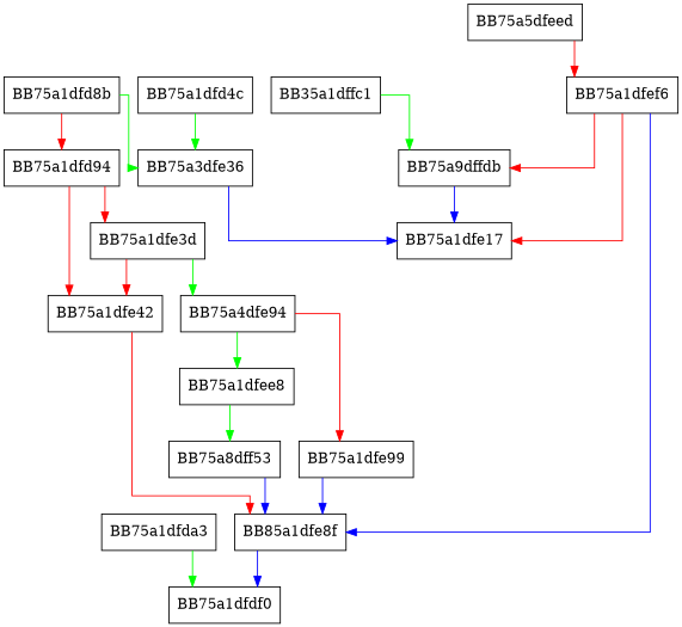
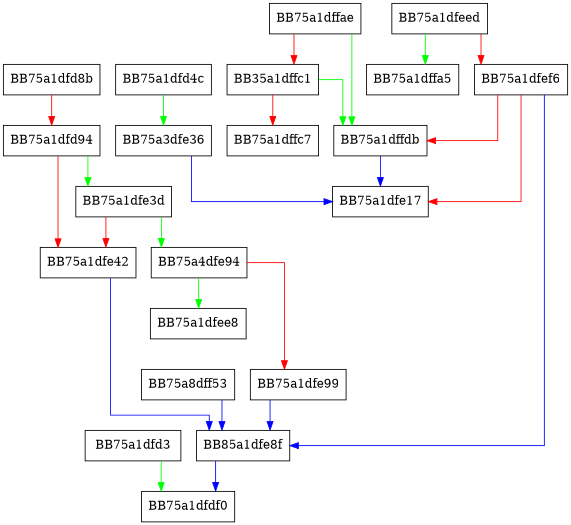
  digraph {
    splines=ortho
    node [shape=box]
    edge [color=green]
    n1 [label=BB75a3dfe36]
    BB75a1dfd4c
    BB75a1dfe17
    BB75a1dfd8b
    BB75a1dfd94
    BB75a1dfe3d
    BB75a1dfe42
    n8 [label=BB75a4dfe94]
-   BB75a1dfda3
+   BB75a1dfda3 [label=BB75a1dfd3]
    BB75a1dfdf0
    BB75a1dfee8
    BB75a1dfe99
    n13 [label=BB85a1dfe8f]
    n14 [label=BB75a8dff53]
-   BB75a1dfeed [label=BB75a5dfeed]
+   BB75a1dfeed
+   BB75a1dffa5
    BB75a1dfef6
-   BB75a1dffdb [label=BB75a9dffdb]
+   BB75a1dffdb
+   BB75a1dffae
    n20 [label=BB35a1dffc1]
+   BB75a1dffc7
    n1 -> BB75a1dfe17 [color=blue]
    BB75a1dfd4c -> n1
-   BB75a1dfd8b -> n1
    BB75a1dfd8b -> BB75a1dfd94 [color=red]
-   BB75a1dfd94 -> BB75a1dfe3d [color=red]
+   BB75a1dfd94 -> BB75a1dfe3d
    BB75a1dfd94 -> BB75a1dfe42 [color=red]
    BB75a1dfe3d -> BB75a1dfe42 [color=red]
    BB75a1dfe3d -> n8
-   BB75a1dfe42 -> n13 [color=red]
+   BB75a1dfe42 -> n13 [color=blue]
    n8 -> BB75a1dfee8
    n8 -> BB75a1dfe99 [color=red]
    BB75a1dfda3 -> BB75a1dfdf0
-   BB75a1dfee8 -> n14
    BB75a1dfe99 -> n13 [color=blue]
    n13 -> BB75a1dfdf0 [color=blue]
    n14 -> n13 [color=blue]
+   BB75a1dfeed -> BB75a1dffa5
    BB75a1dfeed -> BB75a1dfef6 [color=red]
    BB75a1dfef6 -> BB75a1dfe17 [color=red]
    BB75a1dfef6 -> n13 [color=blue]
    BB75a1dfef6 -> BB75a1dffdb [color=red]
    BB75a1dffdb -> BB75a1dfe17 [color=blue]
+   BB75a1dffae -> BB75a1dffdb
+   BB75a1dffae -> n20 [color=red]
    n20 -> BB75a1dffdb
+   n20 -> BB75a1dffc7 [color=red]
  }
